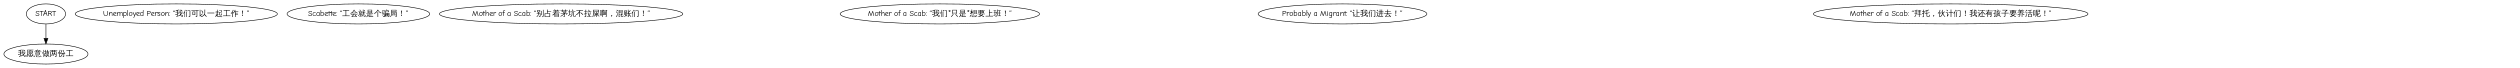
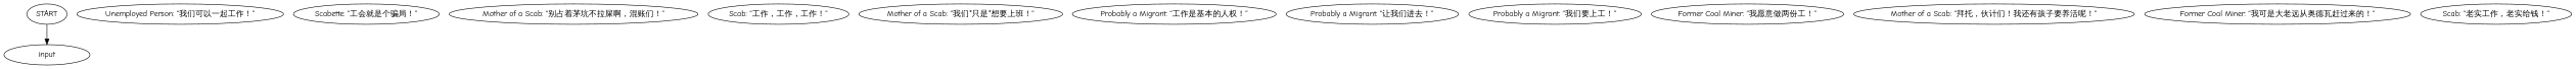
  digraph {
    fontname="Comic Neue"
    node [fontname="Comic Neue"]
    n1 [label=START]
-   n2 [label="我愿意做两份工"]
+   n2 [label=input]
    n3 [label="Unemployed Person: “我们可以一起工作！”"]
    n4 [label="Scabette: “工会就是个骗局！”"]
    n5 [label="Mother of a Scab: “别占着茅坑不拉屎啊，混账们！”"]
+   n6 [label="Scab: “工作，工作，工作！”"]
    n7 [label="Mother of a Scab: “我们*只是*想要上班！”"]
+   n8 [label="Probably a Migrant: “工作是基本的人权！”"]
    n9 [label="Probably a Migrant: “让我们进去！”"]
+   n10 [label="Probably a Migrant: “我们要上工！”"]
+   n11 [label="Former Coal Miner: “我愿意做两份工！”"]
    n12 [label="Mother of a Scab: “拜托，伙计们！我还有孩子要养活呢！”"]
+   n13 [label="Former Coal Miner: “我可是大老远从奥德瓦赶过来的！”"]
+   n14 [label="Scab: “老实工作，老实给钱！”"]
    n1 -> n2 [fontname="Comic Neue"]
  }
